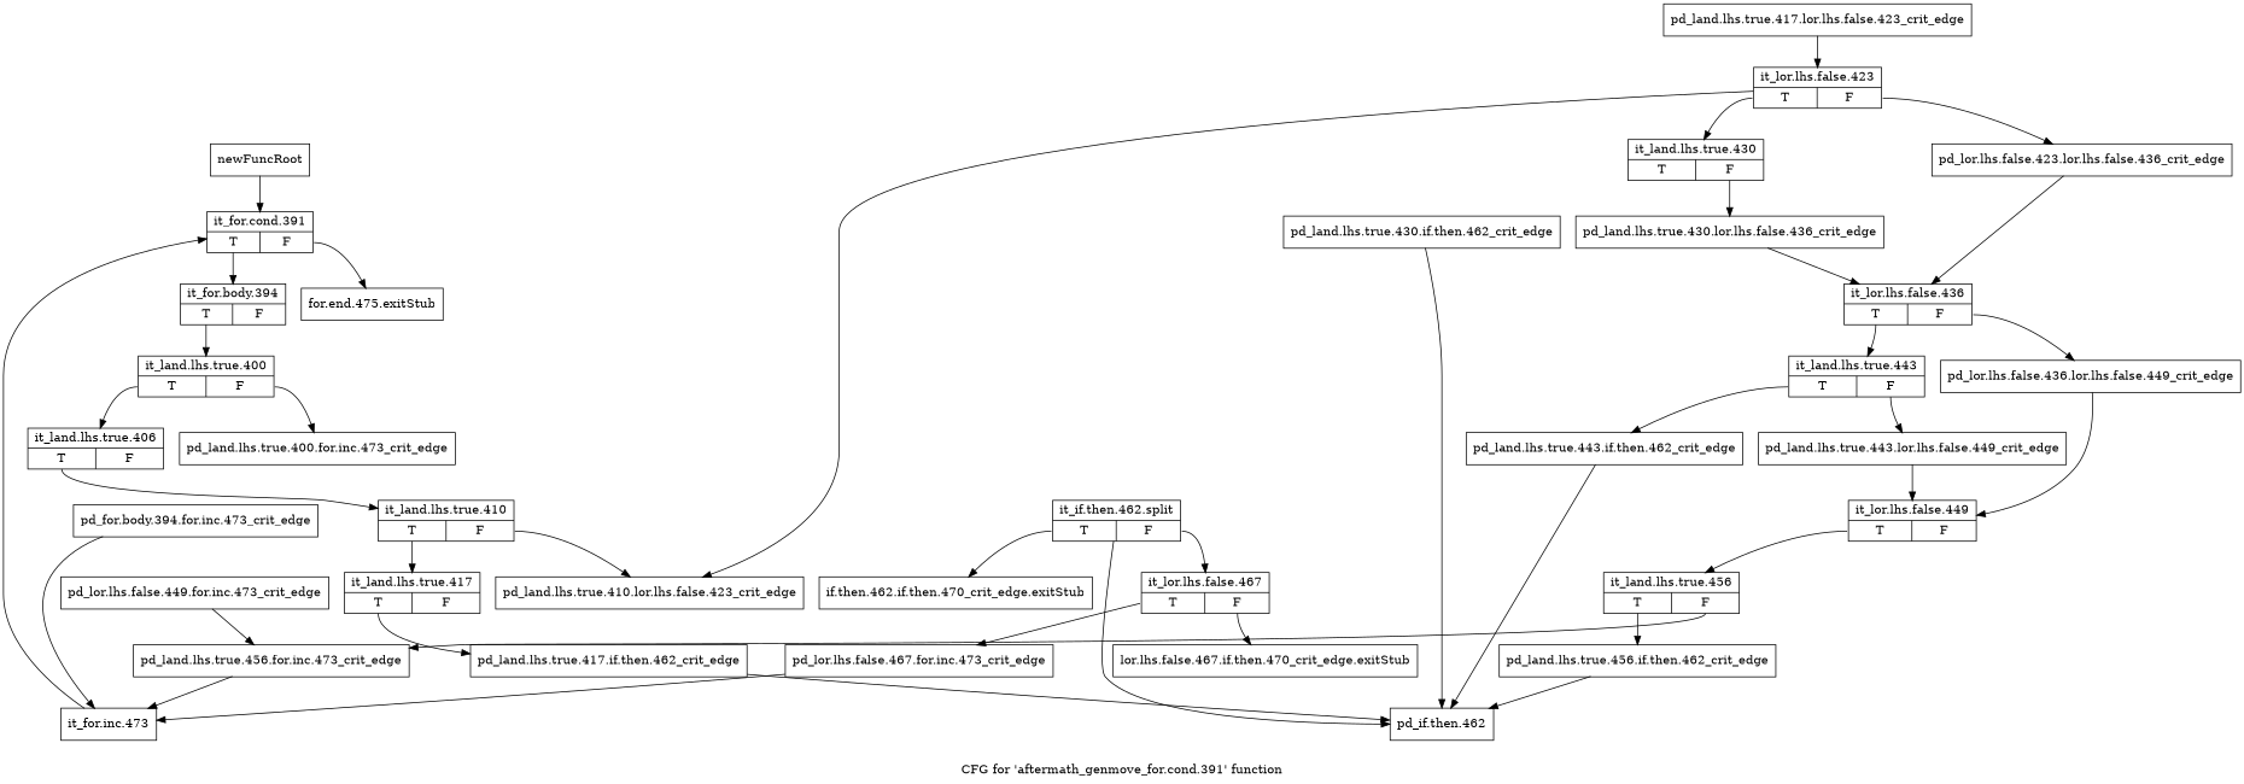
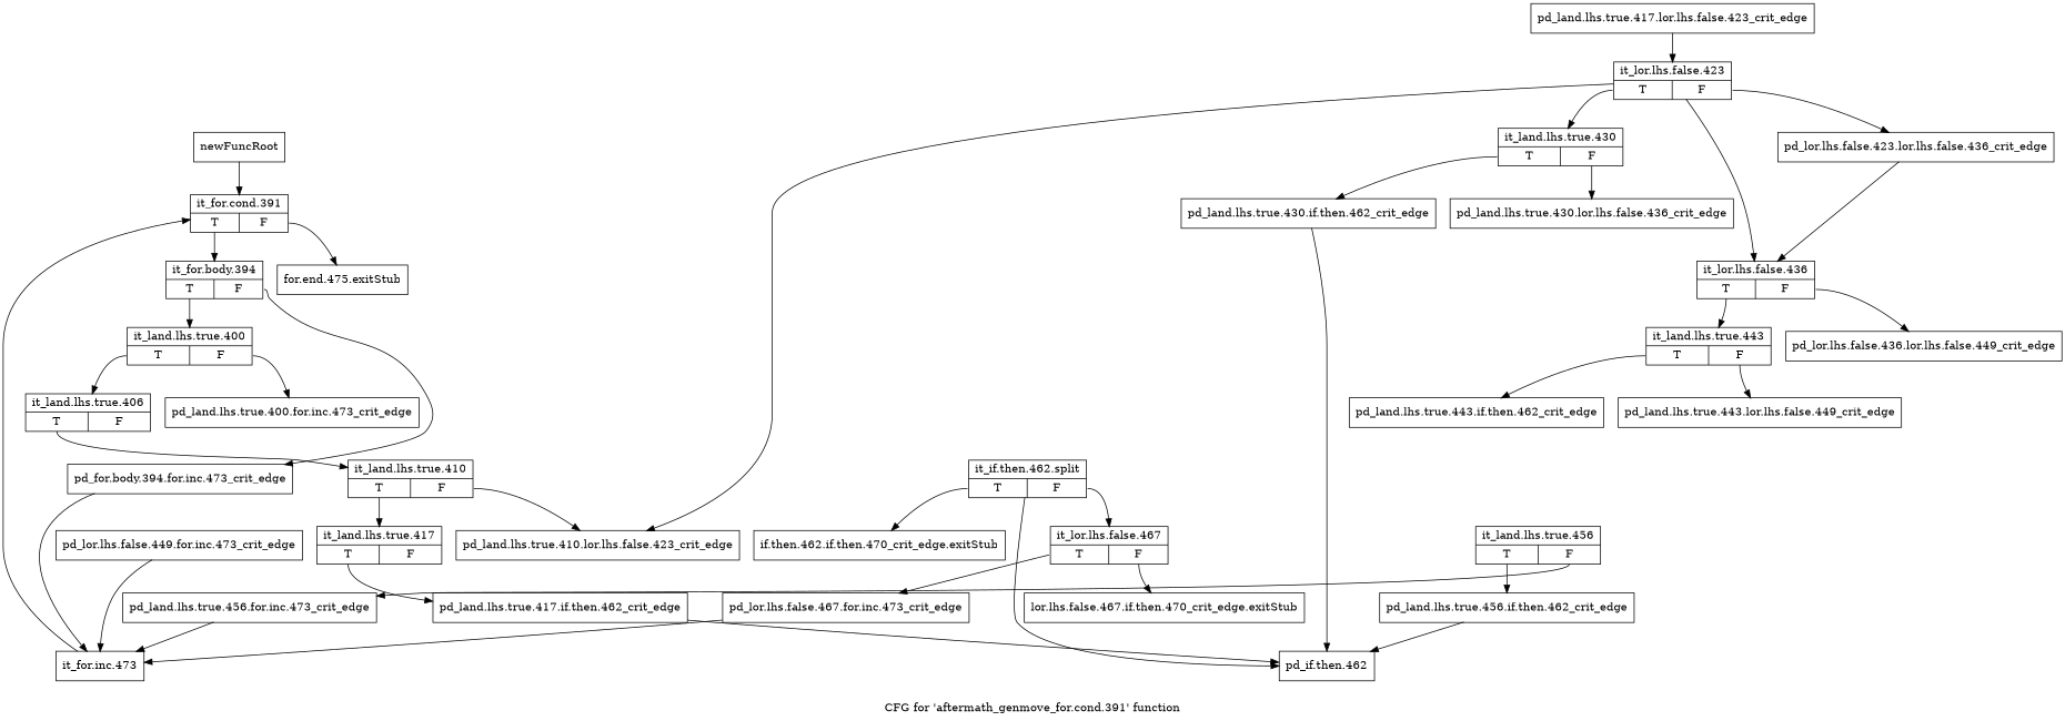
  digraph {
    label="CFG for 'aftermath_genmove_for.cond.391' function"
    node [shape=record]
    n1 [label="{newFuncRoot}"]
    n2 [label="{it_for.cond.391|{<s0>T|<s1>F}}"]
    n3 [label="{for.end.475.exitStub}"]
    n4 [label="{it_for.body.394|{<s0>T|<s1>F}}"]
    n5 [label="{it_land.lhs.true.400|{<s0>T|<s1>F}}"]
    n6 [label="{pd_for.body.394.for.inc.473_crit_edge}"]
    n7 [label="{if.then.462.if.then.470_crit_edge.exitStub}"]
    n8 [label="{lor.lhs.false.467.if.then.470_crit_edge.exitStub}"]
    n9 [label="{it_land.lhs.true.406|{<s0>T|<s1>F}}"]
    n10 [label="{pd_land.lhs.true.400.for.inc.473_crit_edge}"]
    n11 [label="{it_for.inc.473}"]
    n12 [label="{it_land.lhs.true.410|{<s0>T|<s1>F}}"]
    n13 [label="{it_land.lhs.true.417|{<s0>T|<s1>F}}"]
    n14 [label="{pd_land.lhs.true.410.lor.lhs.false.423_crit_edge}"]
    n15 [label="{pd_land.lhs.true.417.if.then.462_crit_edge}"]
    n16 [label="{pd_if.then.462}"]
    n17 [label="{pd_land.lhs.true.417.lor.lhs.false.423_crit_edge}"]
    n18 [label="{it_lor.lhs.false.423|{<s0>T|<s1>F}}"]
    n19 [label="{it_land.lhs.true.430|{<s0>T|<s1>F}}"]
    n20 [label="{pd_lor.lhs.false.423.lor.lhs.false.436_crit_edge}"]
    n21 [label="{pd_land.lhs.true.430.if.then.462_crit_edge}"]
    n22 [label="{pd_land.lhs.true.430.lor.lhs.false.436_crit_edge}"]
    n23 [label="{it_lor.lhs.false.436|{<s0>T|<s1>F}}"]
    n24 [label="{it_land.lhs.true.443|{<s0>T|<s1>F}}"]
    n25 [label="{pd_lor.lhs.false.436.lor.lhs.false.449_crit_edge}"]
    n26 [label="{pd_land.lhs.true.443.if.then.462_crit_edge}"]
    n27 [label="{pd_land.lhs.true.443.lor.lhs.false.449_crit_edge}"]
-   n28 [label="{it_lor.lhs.false.449|{<s0>T|<s1>F}}"]
    n29 [label="{it_land.lhs.true.456|{<s0>T|<s1>F}}"]
    n30 [label="{pd_land.lhs.true.456.if.then.462_crit_edge}"]
    n31 [label="{pd_land.lhs.true.456.for.inc.473_crit_edge}"]
    n32 [label="{pd_lor.lhs.false.449.for.inc.473_crit_edge}"]
    n33 [label="{it_if.then.462.split|{<s0>T|<s1>F}}"]
    n34 [label="{it_lor.lhs.false.467|{<s0>T|<s1>F}}"]
    n35 [label="{pd_lor.lhs.false.467.for.inc.473_crit_edge}"]
    n1 -> n2
    n2 -> n3 [tailport=s1]
    n2 -> n4 [tailport=s0]
    n4 -> n5 [tailport=s0]
+   n4 -> n6 [tailport=s1]
    n5 -> n9 [tailport=s0]
    n5 -> n10 [tailport=s1]
    n6 -> n11
    n9 -> n12 [tailport=s0]
    n11 -> n2
    n12 -> n13 [tailport=s0]
    n12 -> n14 [tailport=s1]
    n13 -> n15 [tailport=s0]
    n15 -> n16
    n17 -> n18
    n18 -> n14
    n18 -> n19 [tailport=s0]
    n18 -> n20 [tailport=s1]
+   n19 -> n21 [tailport=s0]
    n19 -> n22 [tailport=s1]
    n20 -> n23
    n21 -> n16
-   n22 -> n23
+   n18 -> n23
    n23 -> n24 [tailport=s0]
    n23 -> n25 [tailport=s1]
    n24 -> n26 [tailport=s0]
    n24 -> n27 [tailport=s1]
-   n25 -> n28
-   n26 -> n16
-   n27 -> n28
-   n28 -> n29 [tailport=s0]
    n29 -> n30 [tailport=s0]
    n29 -> n31 [tailport=s1]
    n30 -> n16
    n31 -> n11
-   n32 -> n31
+   n32 -> n11
    n33 -> n7 [tailport=s0]
    n33 -> n16
    n33 -> n34 [tailport=s1]
    n34 -> n8 [tailport=s1]
    n34 -> n35 [tailport=s0]
    n35 -> n11
  }
